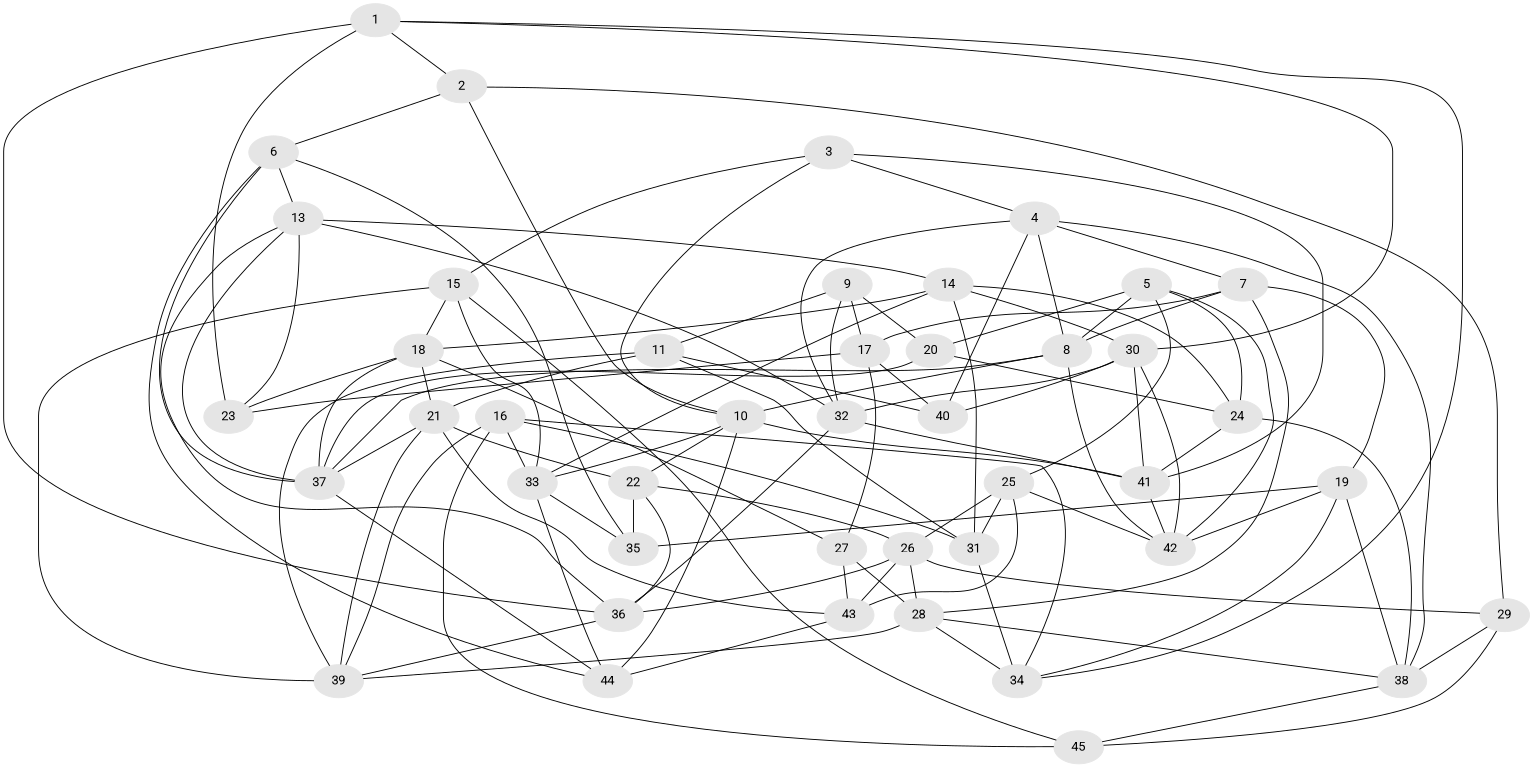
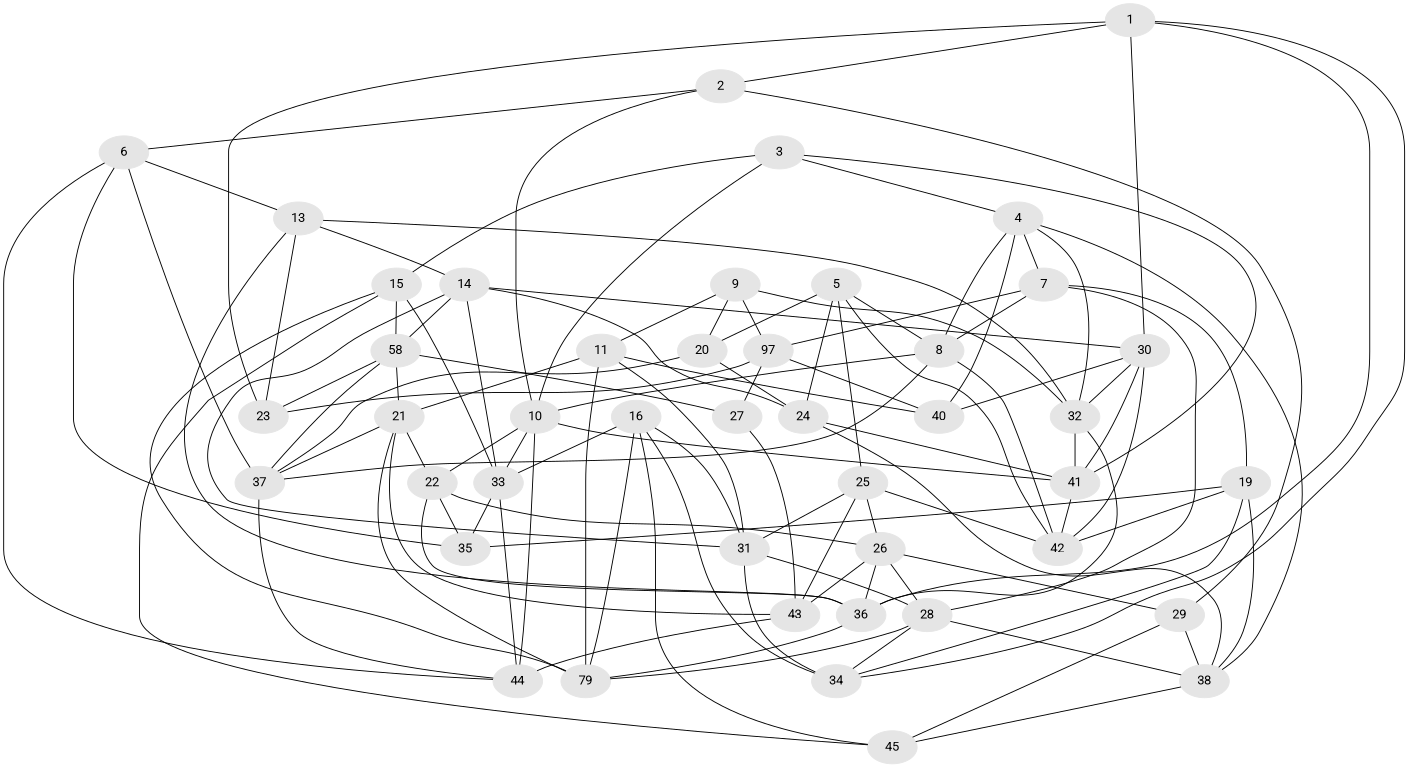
  graph {
    fontname=Roboto
    node [color=gray90 fontname=Roboto style=filled]
    edge [fontname=Roboto weight=1.0]
    1
    2
    23
    30
    34
    36
    6
    10
    29
    41
    32
    40
    42
-   39
+   39 [label=79]
    13
    35
    37
    44
    22
    33
    38
    45
    3
    4
    15
    7
    8
-   18
-   17
+   18 [label=58]
+   17 [label=97]
    19
    28
    5
    20
    24
    25
    31
    43
    26
    14
    27
    9
    11
    21
    16
    1 -- 2
    1 -- 23 [weight=2.0]
    1 -- 30
    1 -- 34
    1 -- 36
    2 -- 6
    2 -- 10
    2 -- 29
    30 -- 41
    30 -- 32
    30 -- 40
    30 -- 42
    36 -- 39
    6 -- 13
    6 -- 35
    6 -- 37 [weight=2.0]
    6 -- 44
    10 -- 41
    10 -- 44 [weight=2.0]
    10 -- 22
    10 -- 33
    29 -- 38
    29 -- 45
    41 -- 42
    32 -- 36
    32 -- 41
    13 -- 23
    13 -- 36
    13 -- 32
-   13 -- 37
    13 -- 14
    37 -- 44
    22 -- 36
    22 -- 35 [weight=2.0]
    22 -- 26
    33 -- 35 [weight=2.0]
    33 -- 44
    38 -- 45
    3 -- 10
    3 -- 41
    3 -- 4
    3 -- 15
    4 -- 32
    4 -- 40
    4 -- 38
    4 -- 7
    4 -- 8
    15 -- 39
    15 -- 33 [weight=2.0]
    15 -- 45
    15 -- 18
    7 -- 8
    7 -- 17
    7 -- 19 [weight=2.0]
    7 -- 28
    8 -- 10
    8 -- 42
    8 -- 37
    18 -- 23
    18 -- 37
    18 -- 27
    18 -- 21
    17 -- 23 [weight=2.0]
    17 -- 40
    17 -- 27
    19 -- 34
    19 -- 42
    19 -- 35
    19 -- 38
    28 -- 34
    28 -- 39
    28 -- 38
    5 -- 42
    5 -- 8
    5 -- 20 [weight=2.0]
    5 -- 24
    5 -- 25
    20 -- 37
    20 -- 24
    24 -- 41
    24 -- 38
    25 -- 42
    25 -- 31
    25 -- 43 [weight=2.0]
    25 -- 26
    31 -- 34 [weight=2.0]
    43 -- 44
    26 -- 36
    26 -- 29
    26 -- 28
    26 -- 43
    14 -- 30
    14 -- 33
    14 -- 18
    14 -- 24
    14 -- 31
-   27 -- 28
+   31 -- 28
    27 -- 43
    9 -- 32
    9 -- 17
    9 -- 20
    9 -- 11
    11 -- 40
    11 -- 39 [weight=2.0]
    11 -- 31
    11 -- 21
    21 -- 39
    21 -- 37
    21 -- 22
    21 -- 43
    16 -- 34
    16 -- 39
    16 -- 33
    16 -- 45
    16 -- 31
  }
